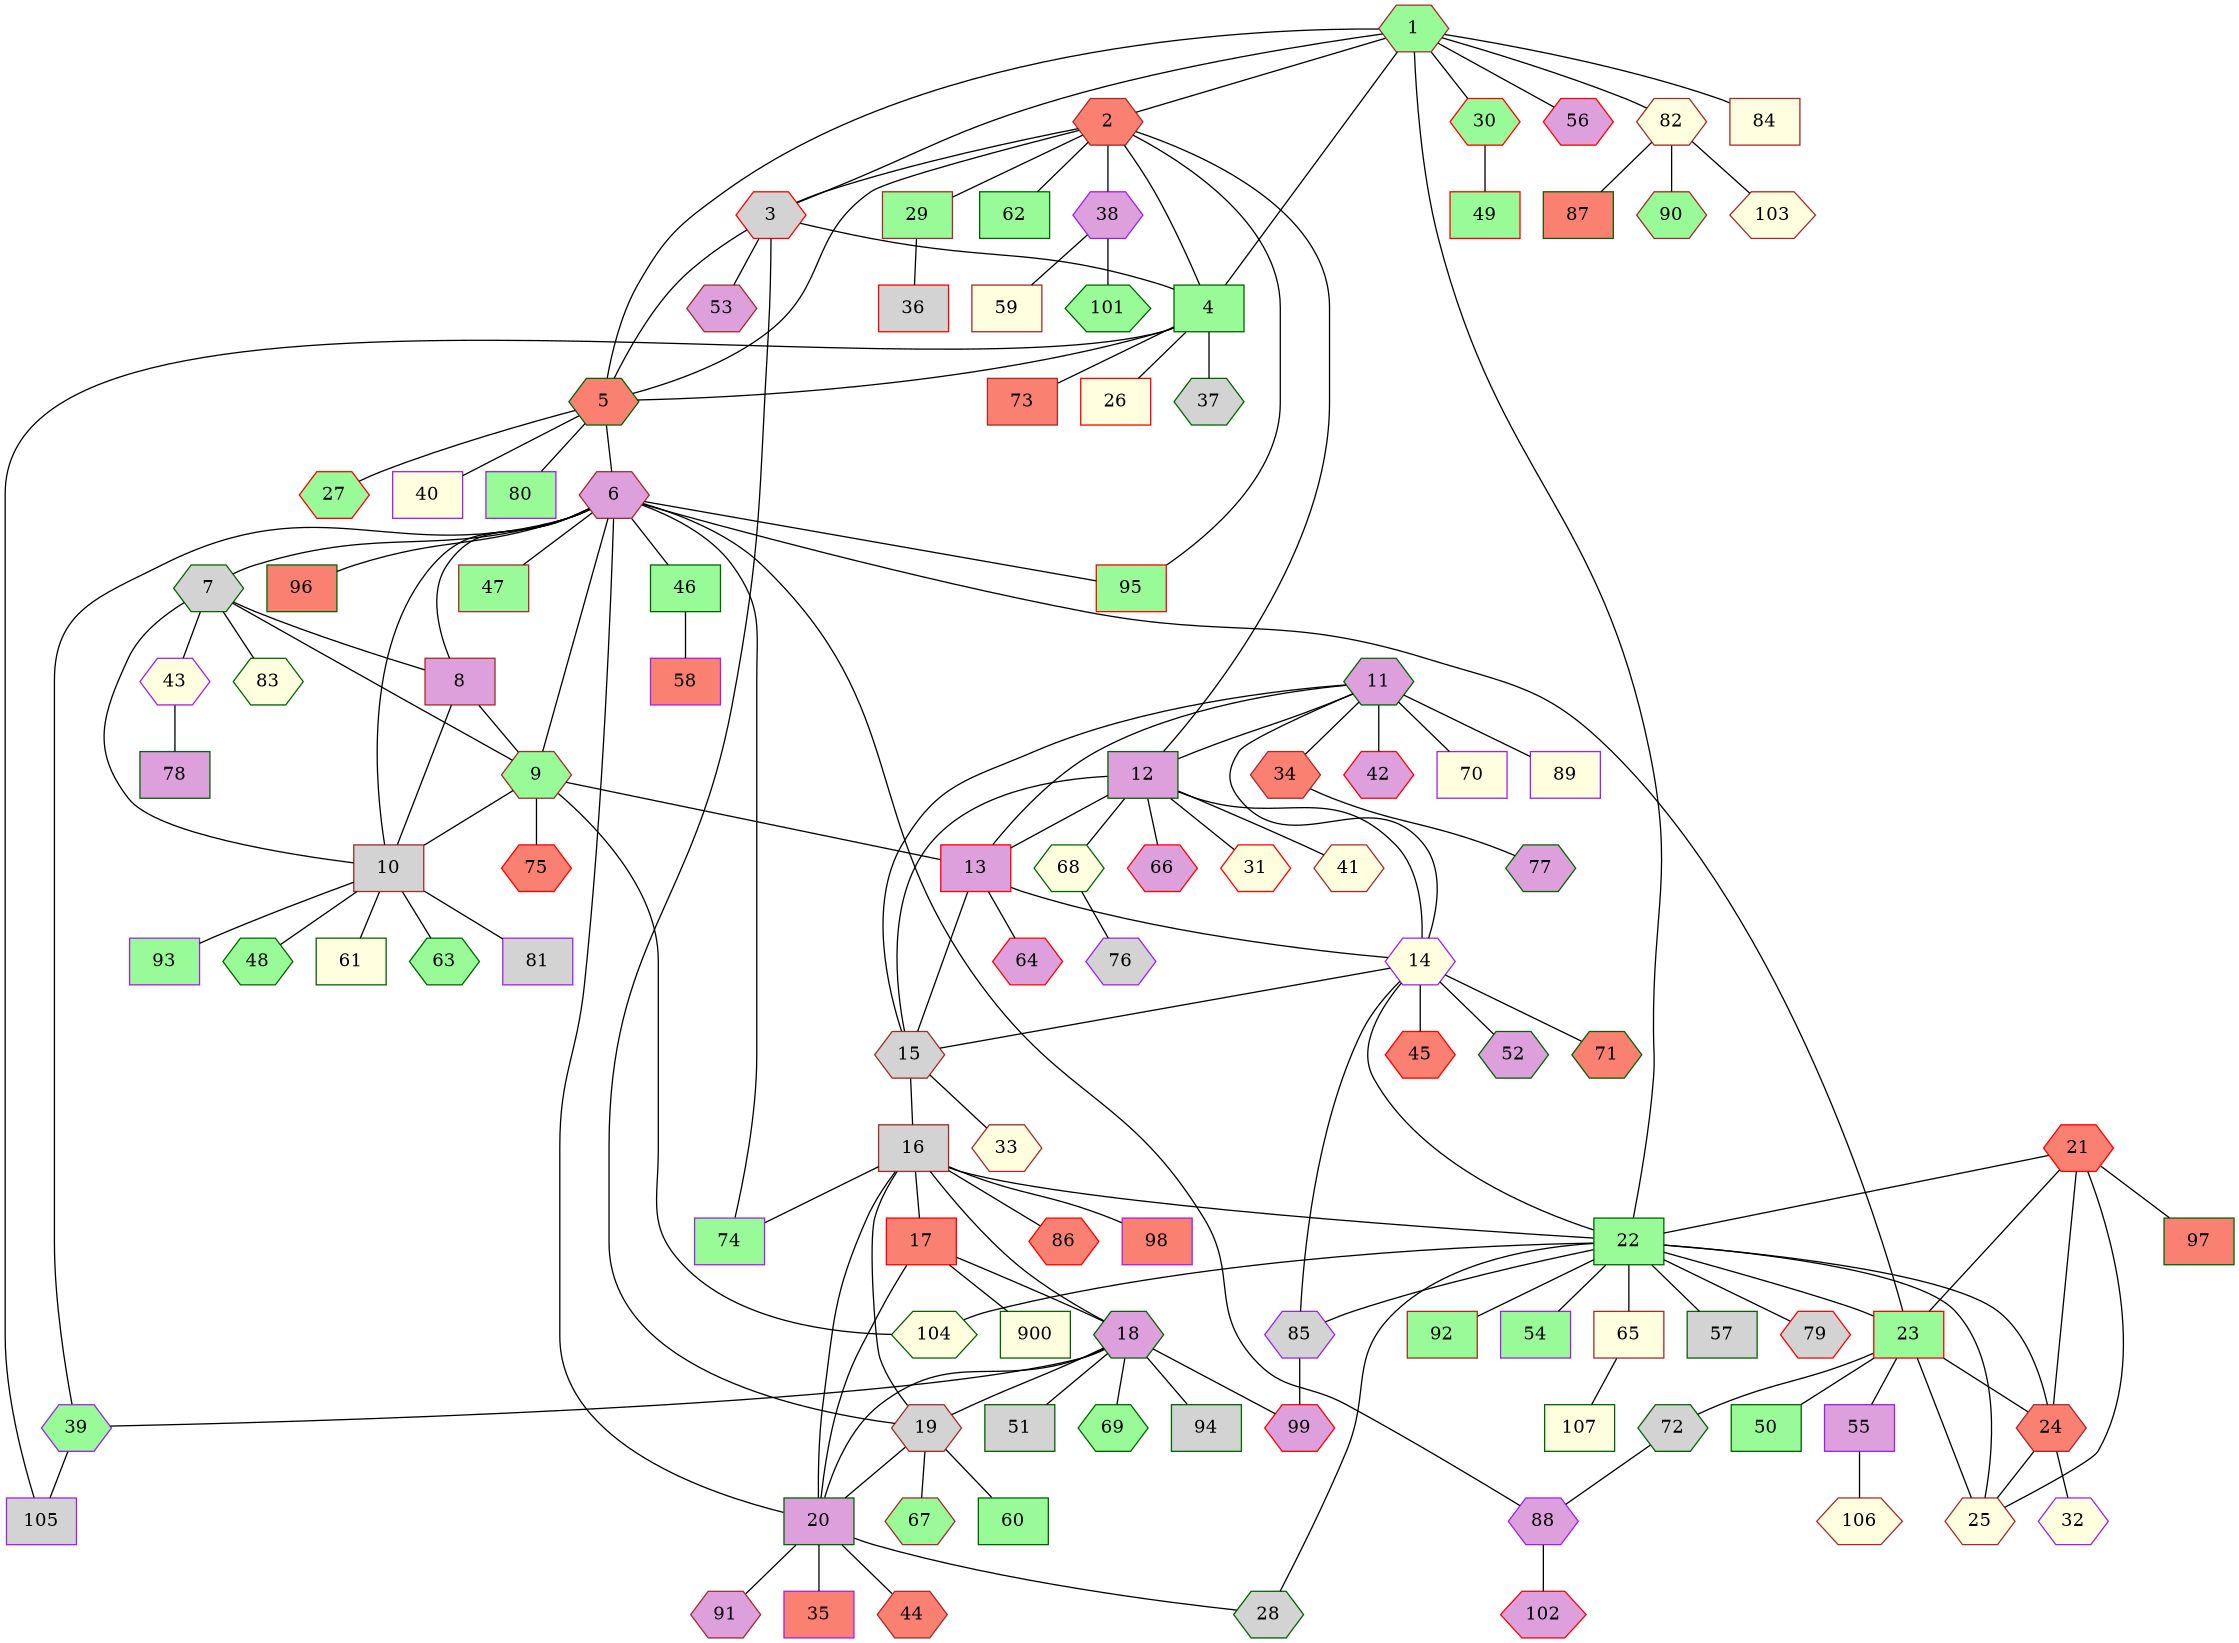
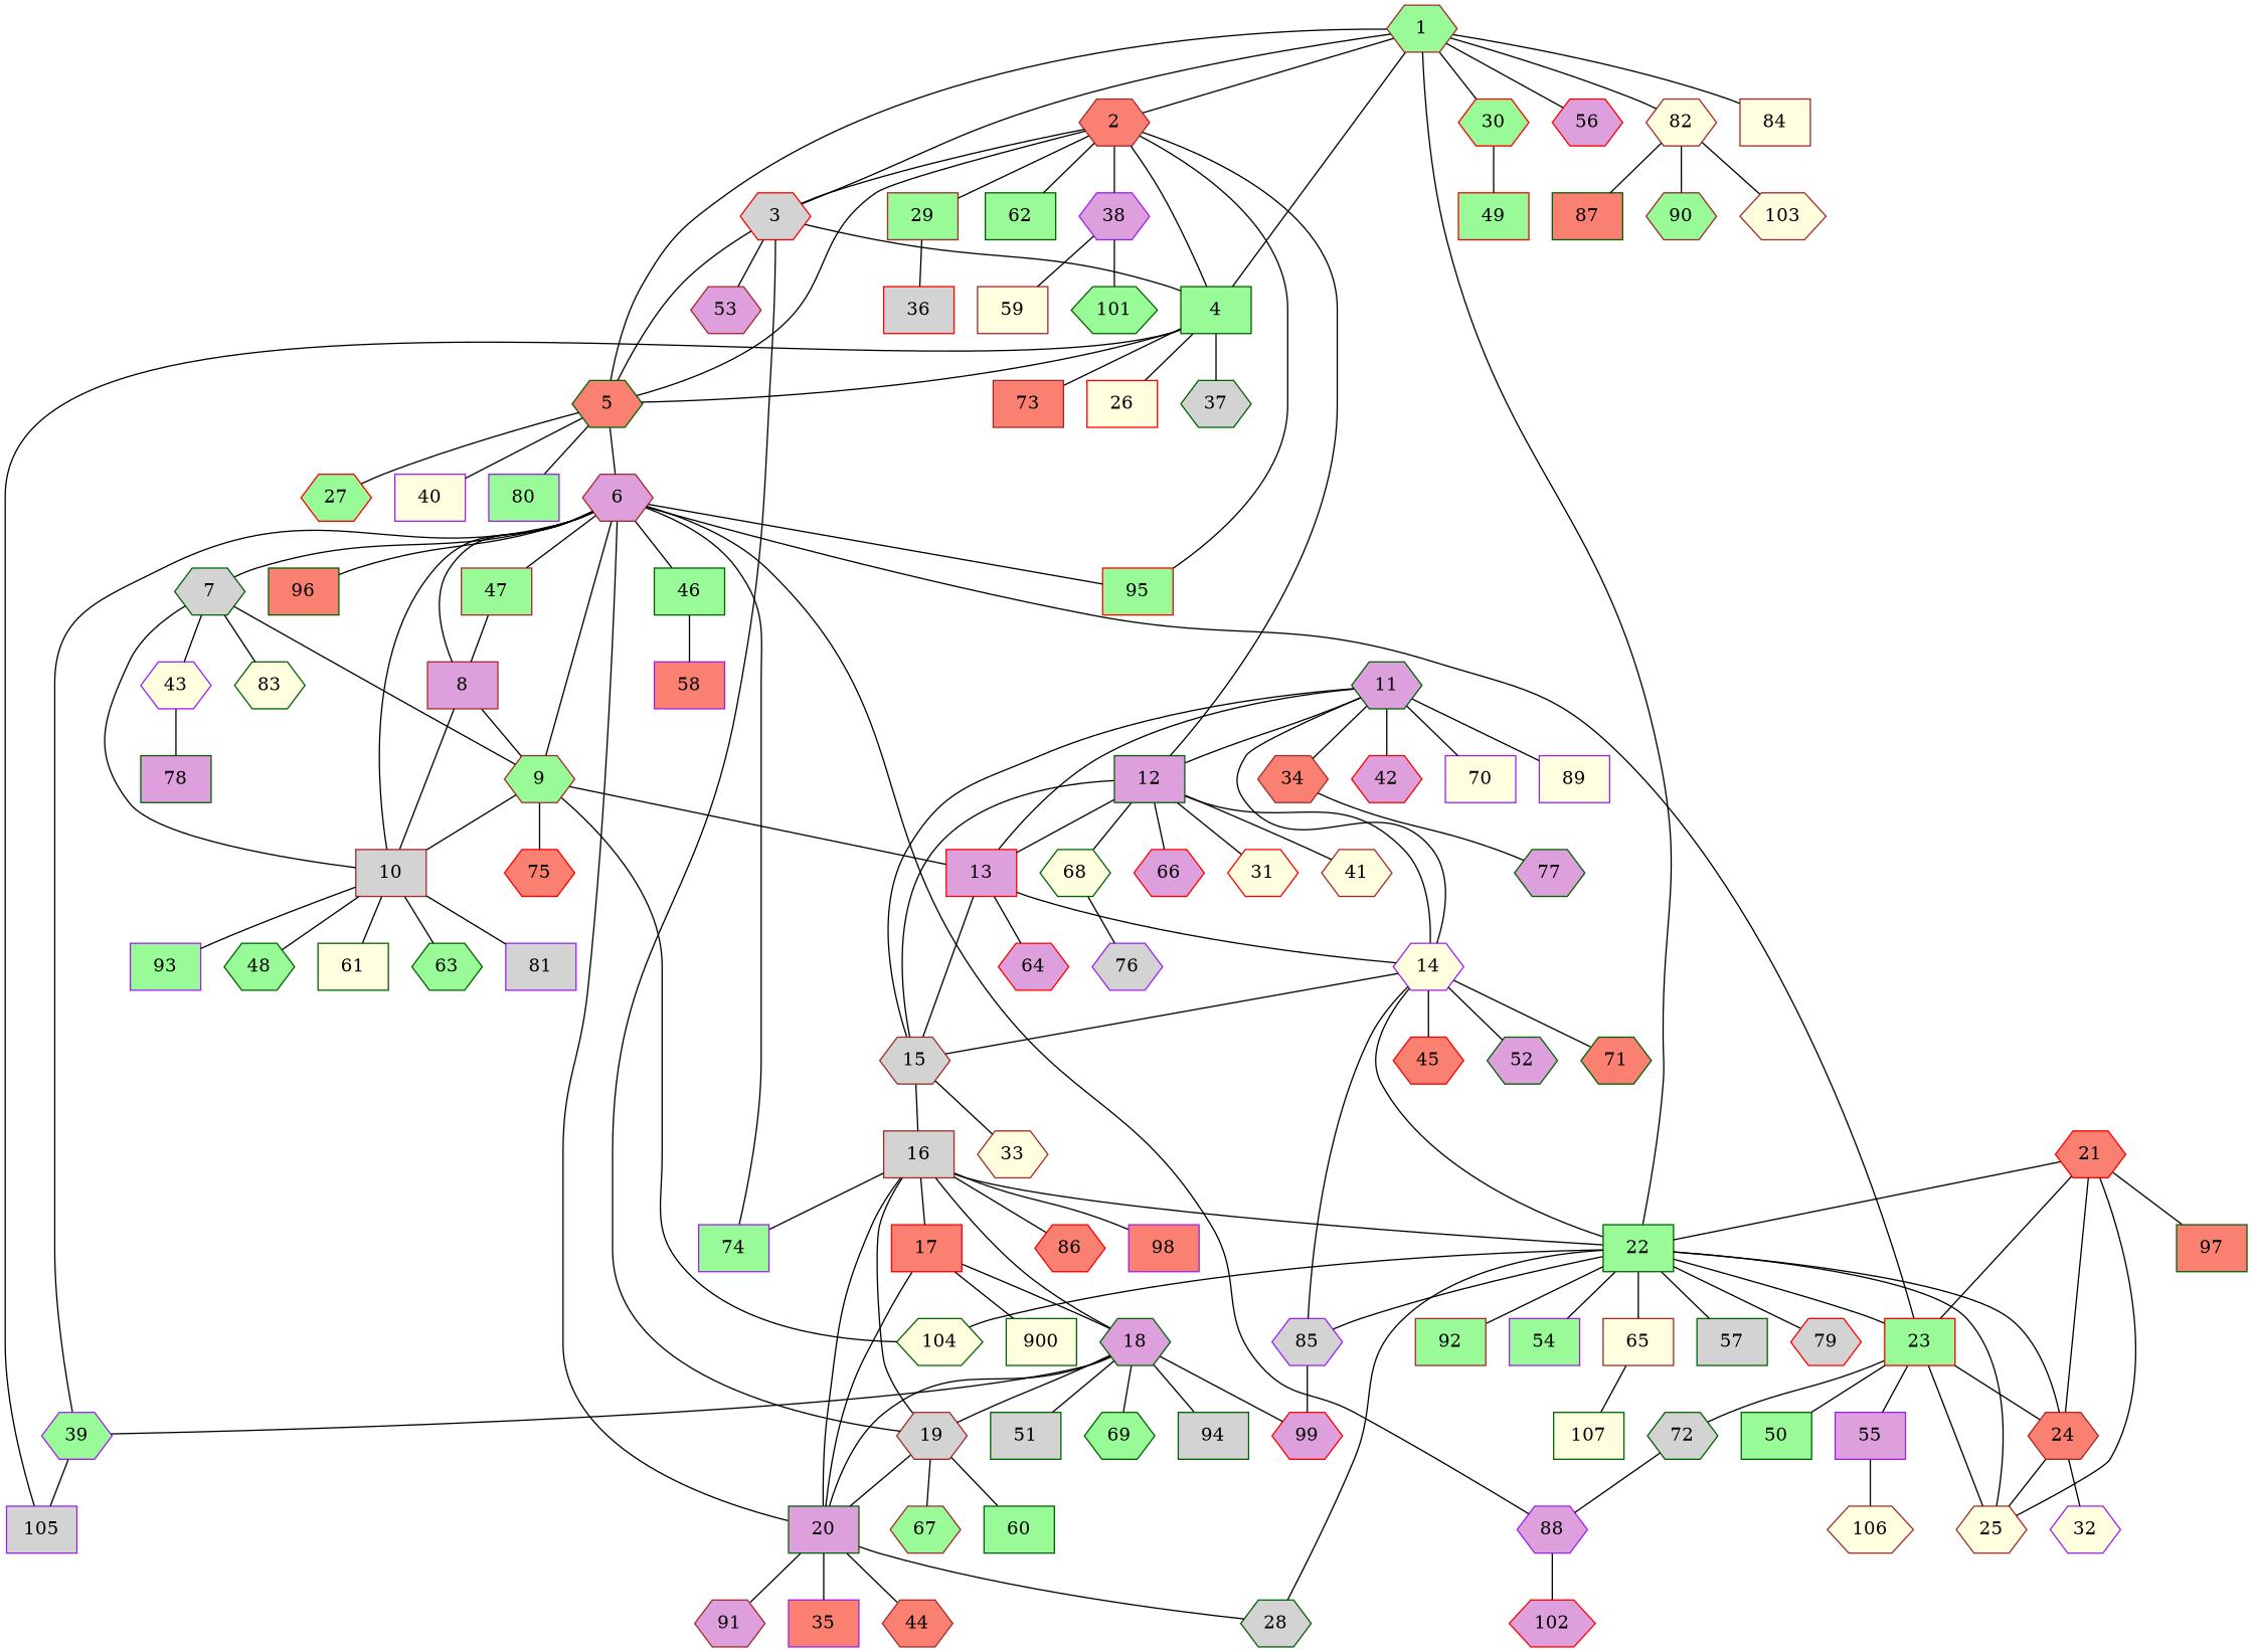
  graph {
    node [color=darkgreen fillcolor=palegreen shape=hexagon style=filled]
    1 [color=brown]
    2 [color=brown fillcolor=salmon]
    3 [color=red fillcolor=lightgrey]
    4 [shape=box]
    5 [fillcolor=salmon]
    22 [shape=box]
    30 [color=red]
    56 [color=red fillcolor=plum]
    82 [color=brown fillcolor=lightyellow]
    84 [color=brown fillcolor=lightyellow shape=box]
    12 [fillcolor=plum shape=box]
    29 [color=brown shape=box]
    38 [color=purple fillcolor=plum]
    62 [shape=box]
    95 [color=red shape=box]
    19 [color=brown fillcolor=lightgrey]
    53 [color=brown fillcolor=plum]
    26 [color=red fillcolor=lightyellow shape=box]
    37 [fillcolor=lightgrey]
    73 [color=brown fillcolor=salmon shape=box]
    105 [color=purple fillcolor=lightgrey shape=box]
    6 [color=brown fillcolor=plum]
    27 [color=red]
    40 [color=purple fillcolor=lightyellow shape=box]
    80 [color=purple shape=box]
    23 [color=red shape=box]
    104 [fillcolor=lightyellow]
    85 [color=purple fillcolor=lightgrey]
    28 [fillcolor=lightgrey]
    24 [color=brown fillcolor=salmon]
    25 [color=brown fillcolor=lightyellow]
    54 [color=purple shape=box]
    57 [fillcolor=lightgrey shape=box]
    65 [color=brown fillcolor=lightyellow shape=box]
    79 [color=red fillcolor=lightgrey]
    92 [color=brown shape=box]
    49 [color=red shape=box]
    87 [fillcolor=salmon shape=box]
    90 [color=brown]
    103 [color=brown fillcolor=lightyellow]
    13 [color=red fillcolor=plum shape=box]
    14 [color=purple fillcolor=lightyellow]
    15 [color=brown fillcolor=lightgrey]
    31 [color=red fillcolor=lightyellow]
    41 [color=brown fillcolor=lightyellow]
    66 [color=red fillcolor=plum]
    68 [fillcolor=lightyellow]
    36 [color=red fillcolor=lightgrey shape=box]
    59 [color=brown fillcolor=lightyellow shape=box]
    101
    20 [fillcolor=plum shape=box]
    60 [shape=box]
    67 [color=brown]
    7 [fillcolor=lightgrey]
    8 [color=brown fillcolor=plum shape=box]
    9 [color=brown]
    10 [color=brown fillcolor=lightgrey shape=box]
    39 [color=purple]
    46 [shape=box]
    47 [color=brown shape=box]
    74 [color=purple shape=box]
    88 [color=purple fillcolor=plum]
    96 [fillcolor=salmon shape=box]
    43 [color=purple fillcolor=lightyellow]
    83 [fillcolor=lightyellow]
    75 [color=red fillcolor=salmon]
    48
    61 [fillcolor=lightyellow shape=box]
    63
    81 [color=purple fillcolor=lightgrey shape=box]
    93 [color=purple shape=box]
    35 [color=purple fillcolor=salmon shape=box]
    44 [color=brown fillcolor=salmon]
    91 [color=brown fillcolor=plum]
    50 [shape=box]
    55 [color=purple fillcolor=plum shape=box]
    72 [fillcolor=lightgrey]
    58 [color=purple fillcolor=salmon shape=box]
    102 [color=red fillcolor=plum]
    78 [fillcolor=plum shape=box]
    64 [color=red fillcolor=plum]
    11 [fillcolor=plum]
    34 [color=brown fillcolor=salmon]
    42 [color=red fillcolor=plum]
    70 [color=purple fillcolor=lightyellow shape=box]
    89 [color=purple fillcolor=lightyellow shape=box]
    45 [color=red fillcolor=salmon]
    52 [fillcolor=plum]
    71 [fillcolor=salmon]
    16 [color=brown fillcolor=lightgrey shape=box]
    33 [color=brown fillcolor=lightyellow]
    77 [fillcolor=plum]
    76 [color=purple fillcolor=lightgrey]
    99 [color=red fillcolor=plum]
    17 [color=red fillcolor=salmon shape=box]
    18 [fillcolor=plum]
    86 [color=red fillcolor=salmon]
    98 [color=purple fillcolor=salmon shape=box]
    n99 [fillcolor=lightyellow label=900 shape=box]
    51 [fillcolor=lightgrey shape=box]
    69
    94 [fillcolor=lightgrey shape=box]
    21 [color=red fillcolor=salmon]
    97 [fillcolor=salmon shape=box]
    32 [color=purple fillcolor=lightyellow]
    107 [fillcolor=lightyellow shape=box]
    106 [color=brown fillcolor=lightyellow]
    1 -- 2
    1 -- 3
    1 -- 4
    1 -- 5
    1 -- 22
    1 -- 30
    1 -- 56
    1 -- 82
    1 -- 84
    2 -- 3
    2 -- 4
    2 -- 5
    2 -- 12
    2 -- 29
    2 -- 38
    2 -- 62
    2 -- 95
    3 -- 4
    3 -- 5
    3 -- 19
    3 -- 53
    4 -- 5
    4 -- 26
    4 -- 37
    4 -- 73
    4 -- 105
    5 -- 6
    5 -- 27
    5 -- 40
    5 -- 80
    22 -- 23
    22 -- 104
    22 -- 85
    22 -- 28
    22 -- 24
    22 -- 25
    22 -- 54
    22 -- 57
    22 -- 65
    22 -- 79
    22 -- 92
    30 -- 49
    82 -- 87
    82 -- 90
    82 -- 103
    12 -- 13
    12 -- 14
    12 -- 15
    12 -- 31
    12 -- 41
    12 -- 66
    12 -- 68
    29 -- 36
    38 -- 59
    38 -- 101
    19 -- 20
    19 -- 60
    19 -- 67
    6 -- 95
    6 -- 23
    6 -- 20
    6 -- 7
    6 -- 8
    6 -- 9
    6 -- 10
    6 -- 39
    6 -- 46
    6 -- 47
    6 -- 74
    6 -- 88
    6 -- 96
    23 -- 24
    23 -- 25
    23 -- 50
    23 -- 55
    23 -- 72
    85 -- 99
    24 -- 25
    24 -- 32
    65 -- 107
    13 -- 14
    13 -- 15
    13 -- 64
    14 -- 22
    14 -- 85
    14 -- 15
    14 -- 45
    14 -- 52
    14 -- 71
    15 -- 16
    15 -- 33
    68 -- 76
    20 -- 28
    20 -- 35
    20 -- 44
    20 -- 91
-   7 -- 8
+   47 -- 8
    7 -- 9
    7 -- 10
    7 -- 43
    7 -- 83
    8 -- 9
    8 -- 10
    9 -- 104
    9 -- 13
    9 -- 10
    9 -- 75
    10 -- 48
    10 -- 61
    10 -- 63
    10 -- 81
    10 -- 93
    39 -- 105
    46 -- 58
    88 -- 102
    43 -- 78
    55 -- 106
    72 -- 88
    11 -- 12
    11 -- 13
    11 -- 14
    11 -- 15
    11 -- 34
    11 -- 42
    11 -- 70
    11 -- 89
    34 -- 77
    16 -- 22
    16 -- 19
    16 -- 20
    16 -- 74
    16 -- 17
    16 -- 18
    16 -- 86
    16 -- 98
    17 -- 20
    17 -- 18
    17 -- n99
    18 -- 19
    18 -- 20
    18 -- 39
    18 -- 99
    18 -- 51
    18 -- 69
    18 -- 94
    21 -- 22
    21 -- 23
    21 -- 24
    21 -- 25
    21 -- 97
  }
